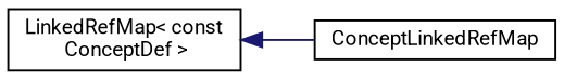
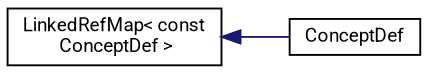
  digraph {
    rankdir=LR
    fontname=Roboto
    node [color=black fillcolor=white fontname=Roboto fontsize=10 shape=record style=filled]
    n1 [height=0.2 label="LinkedRefMap\< const\l ConceptDef \>" width=0.4]
-   n2 [height=0.2 label=ConceptLinkedRefMap width=0.4]
+   n2 [height=0.2 label=ConceptDef width=0.4]
    n1 -> n2 [color=midnightblue dir=back fontname=Roboto fontsize=10 labelfontname=Helvetica labelfontsize=10 style=solid]
  }
